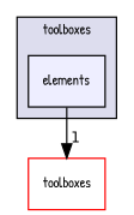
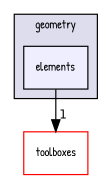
  digraph {
    compound=true
    fontname="Patrick Hand"
    node [fontname="Patrick Hand" fontsize=10 shape=box style=filled]
    n1 [fillcolor="#eeeeff" label=elements pencolor=black]
    n2 [color=red fillcolor=white label=toolboxes]
    subgraph cluster_1 {
      bgcolor="#ddddee"
      fontsize=10
-     label=toolboxes
+     label=geometry
      pencolor=black
      n1
    }
    n1 -> n2 [headlabel=1 labeldistance=1.5 labelfontname=Helvetica labelfontsize=10 fontname="Patrick Hand"]
  }
